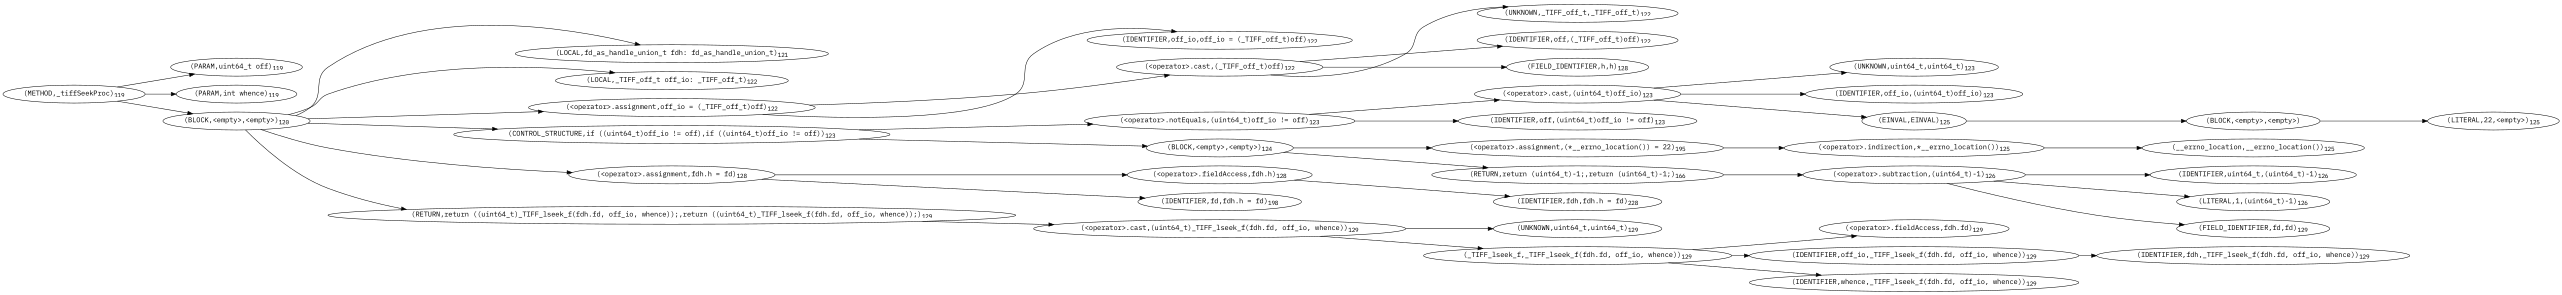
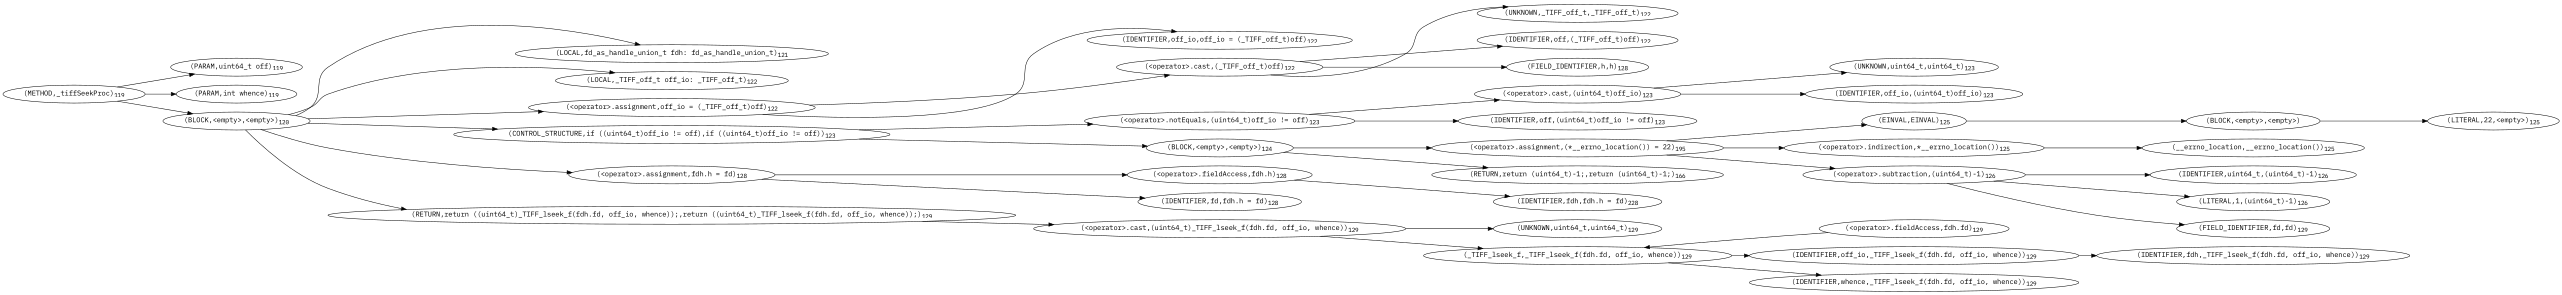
  digraph {
    fontname="IBM Plex Mono"
    rankdir=LR
    node [fontname="IBM Plex Mono"]
    edge [fontname="IBM Plex Mono"]
    n1 [label=<(METHOD,_tiffSeekProc)<SUB>119</SUB>>]
    n2 [label=<(PARAM,uint64_t off)<SUB>119</SUB>>]
    n3 [label=<(PARAM,int whence)<SUB>119</SUB>>]
    n4 [label=<(BLOCK,&lt;empty&gt;,&lt;empty&gt;)<SUB>120</SUB>>]
    n5 [label=<(LOCAL,fd_as_handle_union_t fdh: fd_as_handle_union_t)<SUB>121</SUB>>]
    n6 [label=<(LOCAL,_TIFF_off_t off_io: _TIFF_off_t)<SUB>122</SUB>>]
    n7 [label=<(&lt;operator&gt;.assignment,off_io = (_TIFF_off_t)off)<SUB>122</SUB>>]
    n8 [label=<(CONTROL_STRUCTURE,if ((uint64_t)off_io != off),if ((uint64_t)off_io != off))<SUB>123</SUB>>]
    n9 [label=<(&lt;operator&gt;.assignment,fdh.h = fd)<SUB>128</SUB>>]
    n10 [label=<(RETURN,return ((uint64_t)_TIFF_lseek_f(fdh.fd, off_io, whence));,return ((uint64_t)_TIFF_lseek_f(fdh.fd, off_io, whence));)<SUB>129</SUB>>]
    n11 [label=<(IDENTIFIER,off_io,off_io = (_TIFF_off_t)off)<SUB>122</SUB>>]
    n12 [label=<(&lt;operator&gt;.cast,(_TIFF_off_t)off)<SUB>122</SUB>>]
    n13 [label=<(&lt;operator&gt;.notEquals,(uint64_t)off_io != off)<SUB>123</SUB>>]
    n14 [label=<(BLOCK,&lt;empty&gt;,&lt;empty&gt;)<SUB>124</SUB>>]
    n15 [label=<(&lt;operator&gt;.fieldAccess,fdh.h)<SUB>128</SUB>>]
-   n16 [label=<(IDENTIFIER,fd,fdh.h = fd)<SUB>198</SUB>>]
+   n16 [label=<(IDENTIFIER,fd,fdh.h = fd)<SUB>128</SUB>>]
    n17 [label=<(&lt;operator&gt;.cast,(uint64_t)_TIFF_lseek_f(fdh.fd, off_io, whence))<SUB>129</SUB>>]
    n18 [label=<(UNKNOWN,_TIFF_off_t,_TIFF_off_t)<SUB>122</SUB>>]
    n19 [label=<(IDENTIFIER,off,(_TIFF_off_t)off)<SUB>122</SUB>>]
    n20 [label=<(FIELD_IDENTIFIER,h,h)<SUB>128</SUB>>]
    n21 [label=<(&lt;operator&gt;.cast,(uint64_t)off_io)<SUB>123</SUB>>]
    n22 [label=<(IDENTIFIER,off,(uint64_t)off_io != off)<SUB>123</SUB>>]
    n23 [label=<(&lt;operator&gt;.assignment,(*__errno_location()) = 22)<SUB>195</SUB>>]
    n24 [label=<(RETURN,return (uint64_t)-1;,return (uint64_t)-1;)<SUB>166</SUB>>]
    n25 [label=<(UNKNOWN,uint64_t,uint64_t)<SUB>123</SUB>>]
    n26 [label=<(IDENTIFIER,off_io,(uint64_t)off_io)<SUB>123</SUB>>]
    n27 [label=<(&lt;operator&gt;.indirection,*__errno_location())<SUB>125</SUB>>]
    n28 [label=<(EINVAL,EINVAL)<SUB>125</SUB>>]
    n29 [label=<(&lt;operator&gt;.subtraction,(uint64_t)-1)<SUB>126</SUB>>]
    n30 [label=<(__errno_location,__errno_location())<SUB>125</SUB>>]
    n31 [label=<(BLOCK,&lt;empty&gt;,&lt;empty&gt;)>]
    n32 [label=<(LITERAL,22,&lt;empty&gt;)<SUB>125</SUB>>]
    n33 [label=<(IDENTIFIER,uint64_t,(uint64_t)-1)<SUB>126</SUB>>]
    n34 [label=<(LITERAL,1,(uint64_t)-1)<SUB>126</SUB>>]
    n35 [label=<(FIELD_IDENTIFIER,fd,fd)<SUB>129</SUB>>]
    n36 [label=<(IDENTIFIER,fdh,fdh.h = fd)<SUB>228</SUB>>]
    n37 [label=<(UNKNOWN,uint64_t,uint64_t)<SUB>129</SUB>>]
    n38 [label=<(_TIFF_lseek_f,_TIFF_lseek_f(fdh.fd, off_io, whence))<SUB>129</SUB>>]
    n39 [label=<(&lt;operator&gt;.fieldAccess,fdh.fd)<SUB>129</SUB>>]
    n40 [label=<(IDENTIFIER,off_io,_TIFF_lseek_f(fdh.fd, off_io, whence))<SUB>129</SUB>>]
    n41 [label=<(IDENTIFIER,whence,_TIFF_lseek_f(fdh.fd, off_io, whence))<SUB>129</SUB>>]
    n42 [label=<(IDENTIFIER,fdh,_TIFF_lseek_f(fdh.fd, off_io, whence))<SUB>129</SUB>>]
    n1 -> n2
    n1 -> n3
    n1 -> n4
    n4 -> n5
    n4 -> n6
    n4 -> n7
    n4 -> n8
    n4 -> n9
    n4 -> n10
    n7 -> n11
    n7 -> n12
    n8 -> n13
    n8 -> n14
    n9 -> n15
    n9 -> n16
    n10 -> n17
    n12 -> n18
    n12 -> n19
    n12 -> n20
    n13 -> n21
    n13 -> n22
    n14 -> n23
    n14 -> n24
    n15 -> n36
    n17 -> n37
    n17 -> n38
    n21 -> n25
    n21 -> n26
    n23 -> n27
-   n21 -> n28
-   n24 -> n29
+   n23 -> n28
+   n23 -> n29
    n27 -> n30
    n28 -> n31
    n29 -> n33
    n29 -> n34
    n29 -> n35
    n31 -> n32
-   n38 -> n39
+   n39 -> n38
    n38 -> n40
    n38 -> n41
    n40 -> n42
  }
